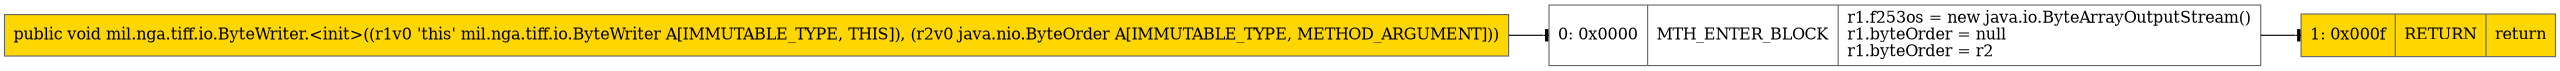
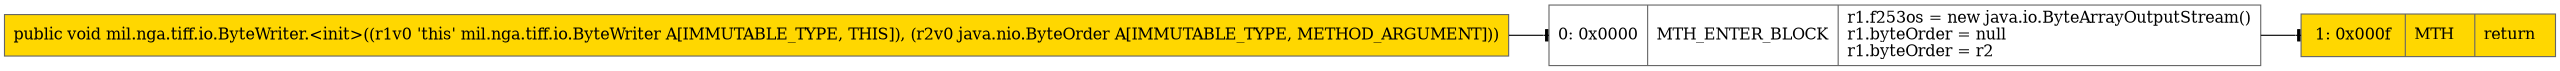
  digraph {
    rankdir=LR
    node [shape=record style=filled fillcolor=gold color=gray40]
    edge [arrowhead=tee]
    n1 [label="{0\:\ 0x0000|MTH_ENTER_BLOCK\l|r1.f253os = new java.io.ByteArrayOutputStream()\lr1.byteOrder = null\lr1.byteOrder = r2\l}" fillcolor=white]
-   n2 [label="{1\:\ 0x000f|RETURN\l|return\l}"]
+   n2 [label="{1\:\ 0x000f|MTH\l|return\l}"]
    n3 [label="{public void mil.nga.tiff.io.ByteWriter.\<init\>((r1v0 'this' mil.nga.tiff.io.ByteWriter A[IMMUTABLE_TYPE, THIS]), (r2v0 java.nio.ByteOrder A[IMMUTABLE_TYPE, METHOD_ARGUMENT])) }"]
    n1 -> n2
    n3 -> n1
  }
